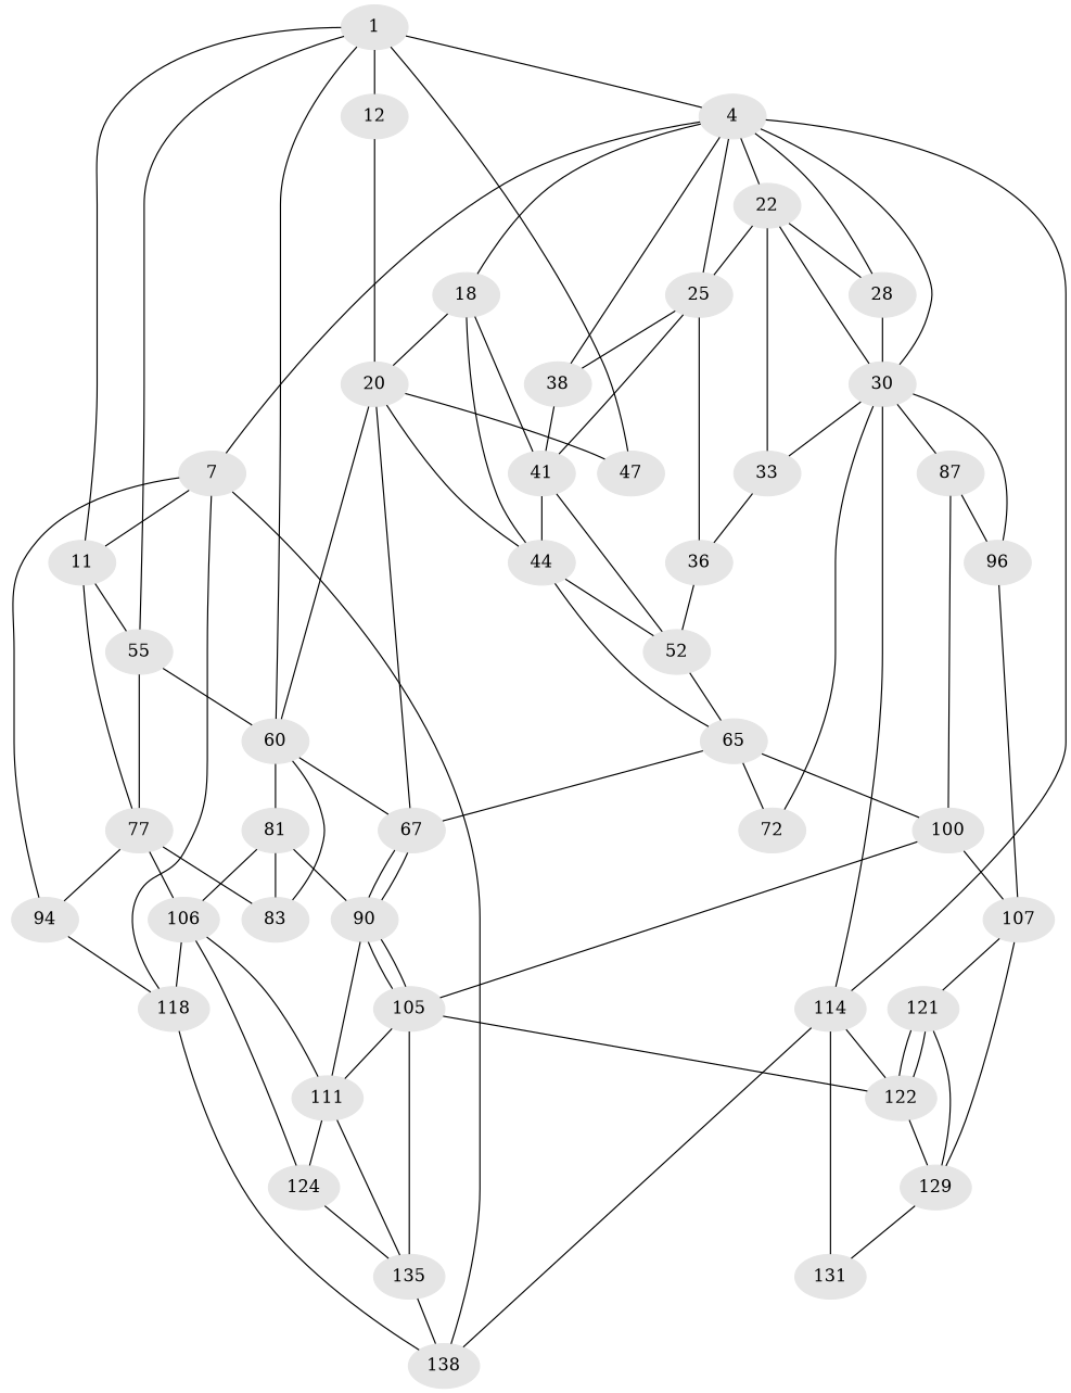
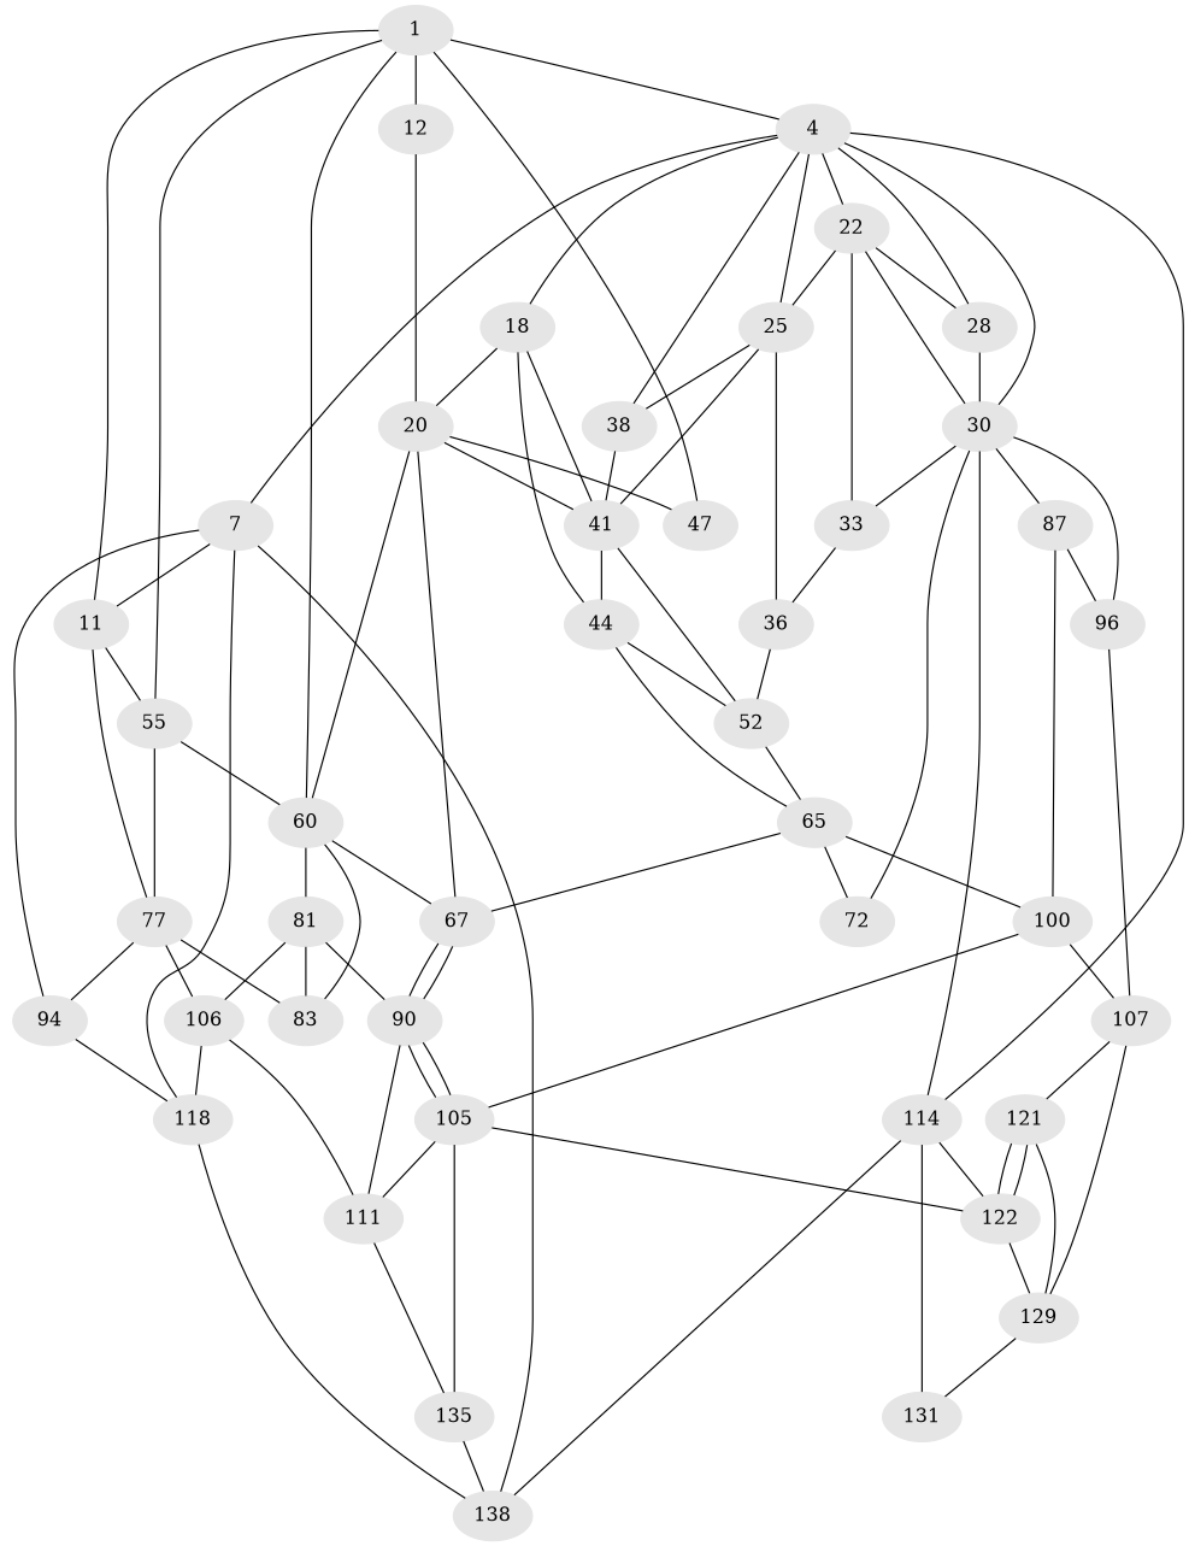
  graph {
    node [color=gray90 style=filled]
    1 [super="+2+9"]
    4 [super="+15+5"]
    11 [super="+50"]
    12 [super="+14+13"]
    47
    55 [super="+76"]
    60 [super="+74+61"]
    7 [super="+51+8+141"]
    18 [super="+19"]
    22 [super="+23"]
    25 [super="+26+37"]
    28
    30 [super="+31+63"]
    38 [super="+39"]
    114 [super="+115+146"]
    77 [super="+89+78"]
    20 [super="+27"]
    67 [super="+68"]
    81 [super="+82+92"]
    83 [super="+98+84"]
    94
    118 [super="+128+119"]
    138 [super="+148+139"]
    41 [super="+43+42"]
    44 [super="+53+45"]
    33 [super="+34"]
    36
    72 [super="+86"]
    87 [super="+97"]
    96
    122 [super="+133"]
    131
    106 [super="+107"]
    52 [super="+57"]
    65 [super="+73+66"]
    90 [super="+91"]
    100 [super="+101"]
    n38 [label=107 super="+113+110"]
    105 [super="+116"]
    111 [super="+112+117"]
-   124 [super="+125"]
    135 [super="+137+136"]
    121 [super="+130"]
    129 [super="+132"]
    1 -- 4
    1 -- 11
    1 -- 12 [weight=3]
    1 -- 47
    1 -- 55
    1 -- 60
    4 -- 7
    4 -- 18
    4 -- 22 [weight=2]
    4 -- 25
    4 -- 28
    4 -- 30
    4 -- 38
    4 -- 114
    11 -- 55
    11 -- 77
    12 -- 20 [weight=2]
    55 -- 60
    55 -- 77
    60 -- 67
    60 -- 81 [weight=2]
    60 -- 83
    7 -- 11 [weight=2]
    7 -- 94
    7 -- 118
    7 -- 138 [weight=2]
    18 -- 20
    18 -- 41
    18 -- 44
    22 -- 25
    22 -- 28
    22 -- 30
    22 -- 33 [weight=2]
    25 -- 38 [weight=2]
    25 -- 41
    25 -- 36
    28 -- 30
    30 -- 114
    30 -- 33 [weight=2]
    30 -- 72 [weight=2]
    30 -- 87 [weight=2]
    30 -- 96
    38 -- 41
    114 -- 138
    114 -- 122
    114 -- 131 [weight=2]
    77 -- 83 [weight=2]
    77 -- 94
    77 -- 106
    20 -- 47 [weight=2]
    20 -- 60
    20 -- 67
-   20 -- 44
+   20 -- 41
    67 -- 90
    67 -- 90
    81 -- 83 [weight=2]
    81 -- 106
    81 -- 90
    94 -- 118
    118 -- 138
    41 -- 44
    41 -- 52
    44 -- 52
    44 -- 65
    33 -- 36
    36 -- 52
    87 -- 96
    87 -- 100
    96 -- n38
    122 -- 129
    106 -- 118 [weight=2]
    106 -- 111
-   106 -- 124
    52 -- 65
    65 -- 67
    65 -- 72 [weight=2]
    65 -- 100
    90 -- 105
    90 -- 105
    90 -- 111
    100 -- n38 [weight=2]
    100 -- 105
    n38 -- 121
    n38 -- 129
    105 -- 122 [weight=2]
    105 -- 111
    105 -- 135
-   111 -- 124 [weight=2]
    111 -- 135
-   124 -- 135
    135 -- 138 [weight=2]
    121 -- 122 [weight=2]
    121 -- 122
    121 -- 129
    129 -- 131
  }
